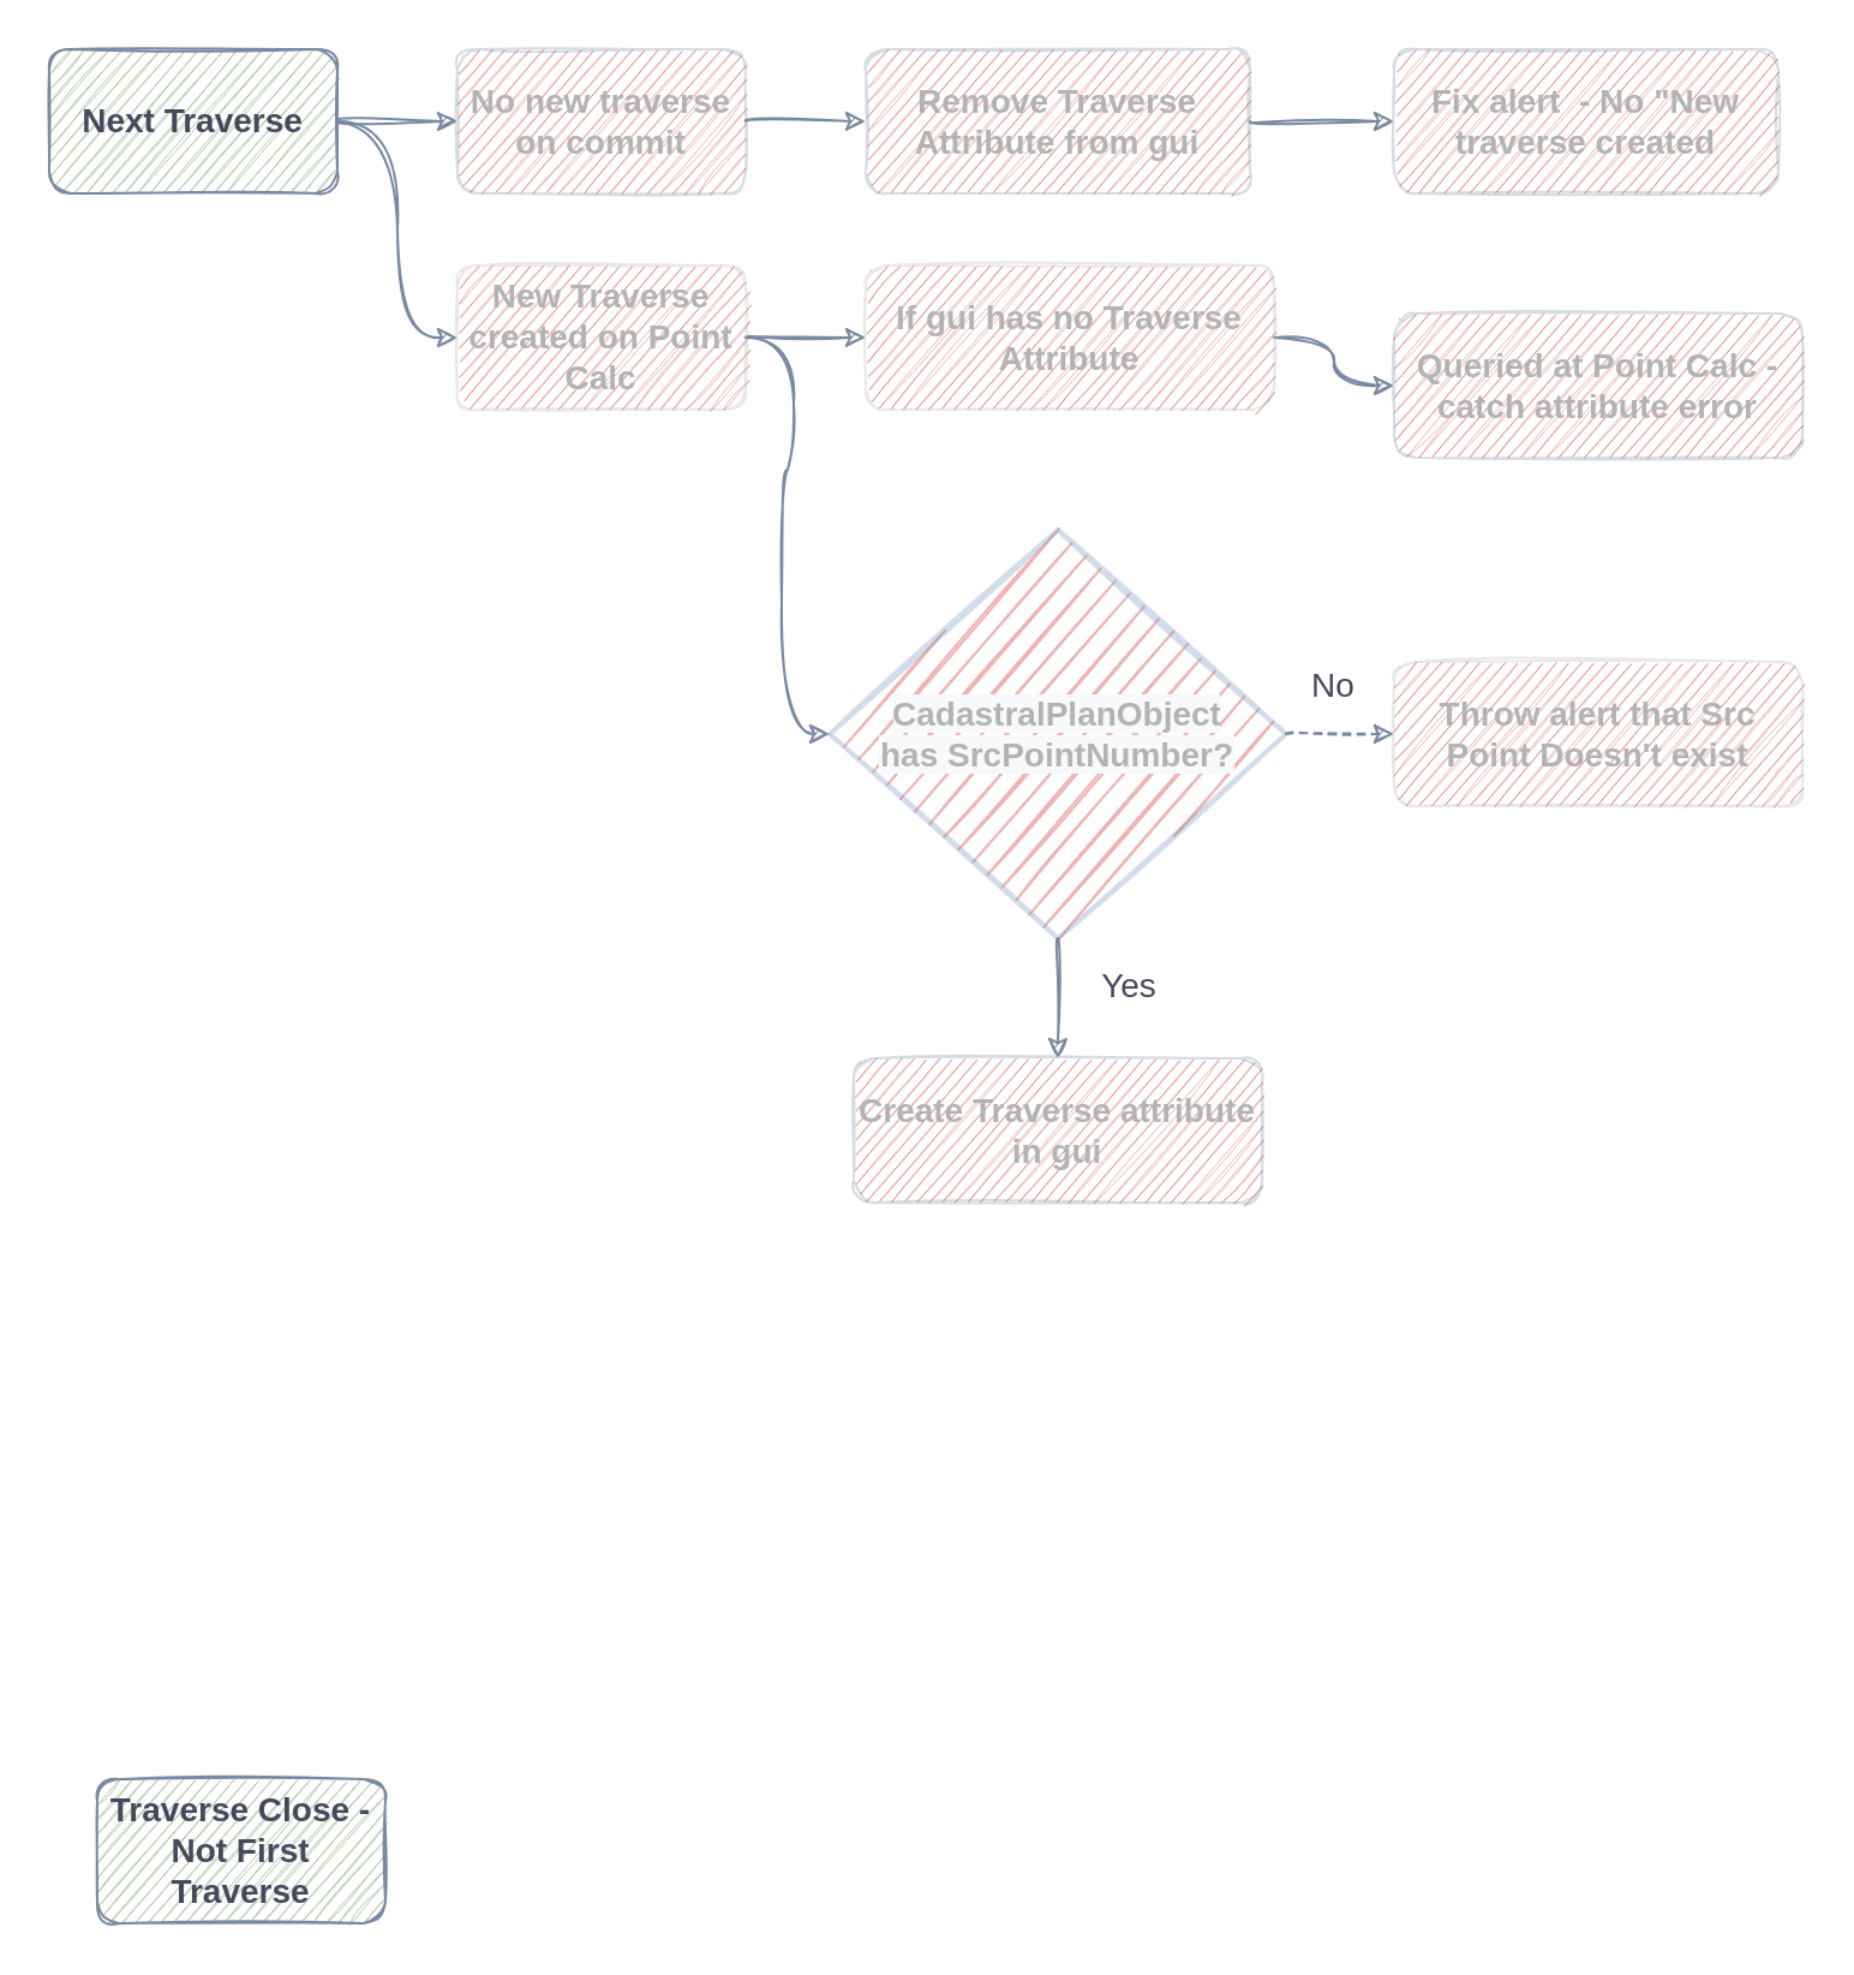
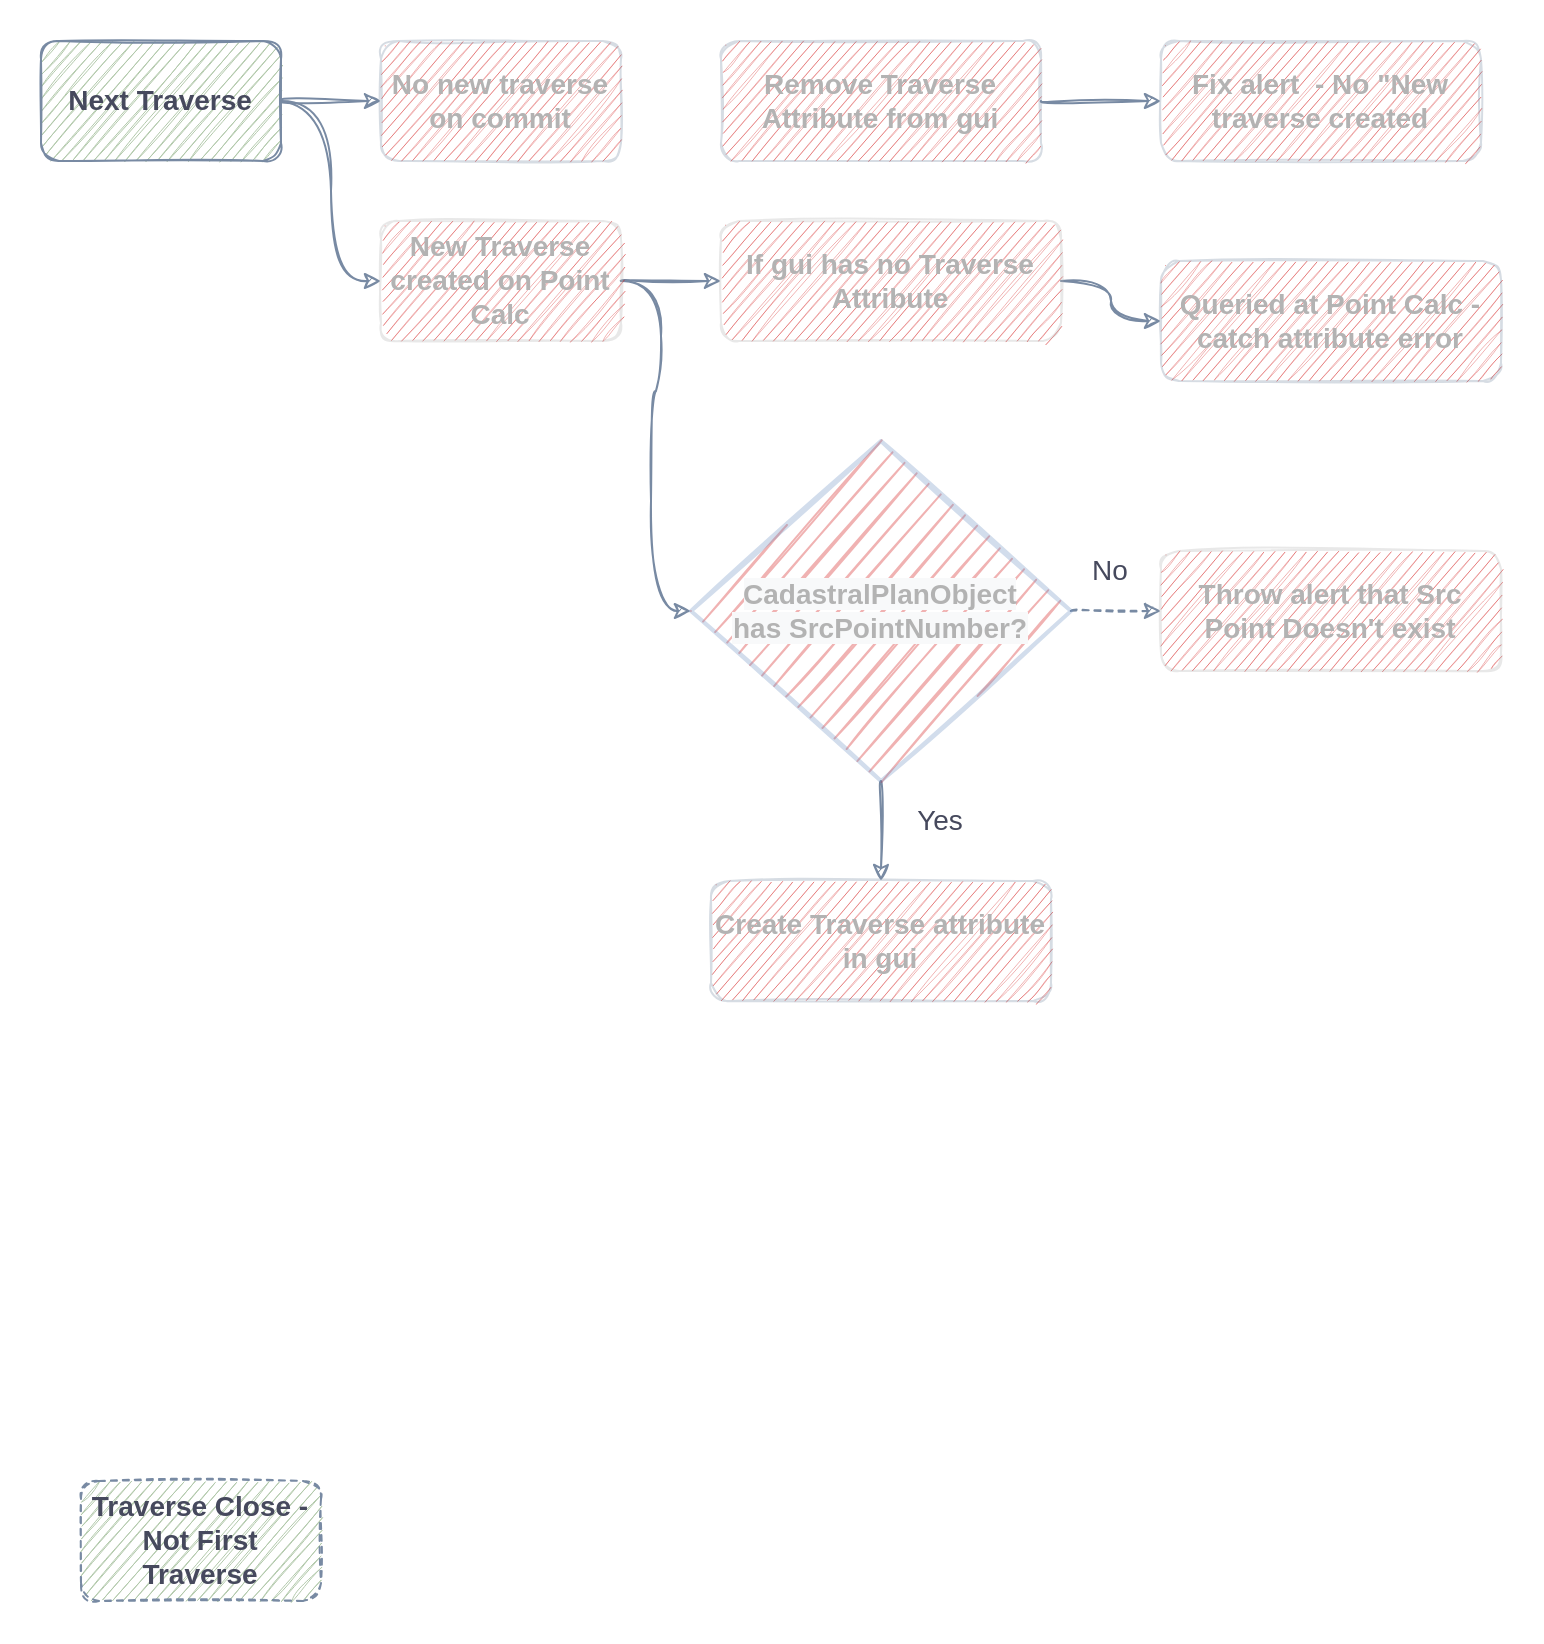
  <mxCell id="0" />
  <mxCell id="1" parent="0" />
  <mxCell id="2" style="edgeStyle=orthogonalEdgeStyle;curved=1;rounded=1;sketch=1;orthogonalLoop=1;jettySize=auto;html=1;exitX=1;exitY=0.5;exitDx=0;exitDy=0;entryX=0;entryY=0.5;entryDx=0;entryDy=0;strokeColor=#788AA3;fillColor=#B2C9AB;fontSize=14;fontColor=#46495D;" edge="1" parent="1" source="4" target="6"><mxGeometry relative="1" as="geometry" /></mxCell>
  <mxCell id="3" style="edgeStyle=orthogonalEdgeStyle;curved=1;rounded=1;sketch=1;orthogonalLoop=1;jettySize=auto;html=1;exitX=1;exitY=0.5;exitDx=0;exitDy=0;entryX=0;entryY=0.5;entryDx=0;entryDy=0;strokeColor=#788AA3;fillColor=#B2C9AB;fontSize=14;fontColor=#46495D;" edge="1" parent="1" source="4" target="9"><mxGeometry relative="1" as="geometry" /></mxCell>
  <mxCell id="4" value="Next Traverse" style="rounded=1;whiteSpace=wrap;html=1;fillColor=#B2C9AB;strokeColor=#788AA3;fontColor=#46495D;sketch=1;fontSize=14;fontStyle=1" vertex="1" parent="1"><mxGeometry x="20" y="20" width="120" height="60" as="geometry" /></mxCell>
- <mxCell id="5" style="edgeStyle=orthogonalEdgeStyle;curved=1;rounded=1;sketch=1;orthogonalLoop=1;jettySize=auto;html=1;exitX=1;exitY=0.5;exitDx=0;exitDy=0;entryX=0;entryY=0.5;entryDx=0;entryDy=0;strokeColor=#788AA3;fillColor=#B2C9AB;fontSize=14;fontColor=#46495D;" edge="1" parent="1" source="6" target="11"><mxGeometry relative="1" as="geometry" /></mxCell>
  <mxCell id="6" value="No new traverse on commit" style="rounded=1;whiteSpace=wrap;html=1;strokeColor=#788AA3;sketch=1;fontSize=14;fontStyle=1;fillColor=#CC0000;opacity=30;fontColor=#B3B3B3;" vertex="1" parent="1"><mxGeometry x="190" y="20" width="120" height="60" as="geometry" /></mxCell>
  <mxCell id="7" style="edgeStyle=orthogonalEdgeStyle;curved=1;rounded=1;sketch=1;orthogonalLoop=1;jettySize=auto;html=1;exitX=1;exitY=0.5;exitDx=0;exitDy=0;entryX=0;entryY=0.5;entryDx=0;entryDy=0;strokeColor=#788AA3;fillColor=#B2C9AB;fontSize=14;fontColor=#46495D;" edge="1" parent="1" source="9" target="13"><mxGeometry relative="1" as="geometry" /></mxCell>
  <mxCell id="8" style="edgeStyle=orthogonalEdgeStyle;curved=1;rounded=1;sketch=1;orthogonalLoop=1;jettySize=auto;html=1;exitX=1;exitY=0.5;exitDx=0;exitDy=0;entryX=0;entryY=0.5;entryDx=0;entryDy=0;entryPerimeter=0;strokeColor=#788AA3;fillColor=#B2C9AB;fontSize=14;fontColor=#46495D;" edge="1" parent="1" source="9" target="17"><mxGeometry relative="1" as="geometry" /></mxCell>
  <mxCell id="9" value="New Traverse created on Point Calc" style="rounded=1;whiteSpace=wrap;html=1;sketch=1;fontSize=14;fontStyle=1;fillColor=#CC0000;strokeColor=#B3B3B3;opacity=30;fontColor=#B3B3B3;" vertex="1" parent="1"><mxGeometry x="190" y="110" width="120" height="60" as="geometry" /></mxCell>
  <mxCell id="10" style="edgeStyle=orthogonalEdgeStyle;curved=1;rounded=1;sketch=1;orthogonalLoop=1;jettySize=auto;html=1;exitX=1;exitY=0.5;exitDx=0;exitDy=0;entryX=0;entryY=0.5;entryDx=0;entryDy=0;strokeColor=#788AA3;fillColor=#B2C9AB;fontSize=14;fontColor=#46495D;" edge="1" parent="1" source="11" target="22"><mxGeometry relative="1" as="geometry" /></mxCell>
  <mxCell id="11" value="Remove Traverse Attribute from gui" style="rounded=1;whiteSpace=wrap;html=1;strokeColor=#788AA3;sketch=1;fontSize=14;fontStyle=1;fillColor=#CC0000;opacity=30;fontColor=#B3B3B3;" vertex="1" parent="1"><mxGeometry x="360" y="20" width="160" height="60" as="geometry" /></mxCell>
  <mxCell id="12" style="edgeStyle=orthogonalEdgeStyle;curved=1;rounded=1;sketch=1;orthogonalLoop=1;jettySize=auto;html=1;exitX=1;exitY=0.5;exitDx=0;exitDy=0;entryX=0;entryY=0.5;entryDx=0;entryDy=0;strokeColor=#788AA3;fillColor=#B2C9AB;fontSize=14;fontColor=#46495D;" edge="1" parent="1" source="13" target="14"><mxGeometry relative="1" as="geometry" /></mxCell>
  <mxCell id="13" value="If gui has no Traverse Attribute" style="rounded=1;whiteSpace=wrap;html=1;sketch=1;fontSize=14;fontStyle=1;fillColor=#CC0000;strokeColor=#B3B3B3;opacity=30;fontColor=#B3B3B3;" vertex="1" parent="1"><mxGeometry x="360" y="110" width="170" height="60" as="geometry" /></mxCell>
  <mxCell id="14" value="Queried at Point Calc - catch attribute error" style="rounded=1;whiteSpace=wrap;html=1;strokeColor=#788AA3;sketch=1;fontSize=14;fontStyle=1;fontColor=#B3B3B3;fillColor=#CC0000;opacity=30;" vertex="1" parent="1"><mxGeometry x="580" y="130" width="170" height="60" as="geometry" /></mxCell>
  <mxCell id="15" style="edgeStyle=orthogonalEdgeStyle;curved=1;rounded=1;sketch=1;orthogonalLoop=1;jettySize=auto;html=1;exitX=1;exitY=0.5;exitDx=0;exitDy=0;exitPerimeter=0;entryX=0;entryY=0.5;entryDx=0;entryDy=0;strokeColor=#788AA3;fillColor=#B2C9AB;fontSize=14;fontColor=#46495D;dashed=1;" edge="1" parent="1" source="17" target="18"><mxGeometry relative="1" as="geometry" /></mxCell>
  <mxCell id="16" style="edgeStyle=orthogonalEdgeStyle;curved=1;rounded=1;sketch=1;orthogonalLoop=1;jettySize=auto;html=1;exitX=0.5;exitY=1;exitDx=0;exitDy=0;exitPerimeter=0;entryX=0.5;entryY=0;entryDx=0;entryDy=0;strokeColor=#788AA3;fillColor=#B2C9AB;fontSize=14;fontColor=#46495D;" edge="1" parent="1" source="17" target="20"><mxGeometry relative="1" as="geometry" /></mxCell>
  <mxCell id="17" value="&lt;span style=&quot;font-family: helvetica; font-size: 14px; font-style: normal; font-weight: 700; letter-spacing: normal; text-align: center; text-indent: 0px; text-transform: none; word-spacing: 0px; background-color: rgb(248, 249, 250); display: inline; float: none;&quot;&gt;CadastralPlanObject &lt;br&gt;has SrcPointNumber?&lt;/span&gt;" style="strokeWidth=2;html=1;shape=mxgraph.flowchart.decision;whiteSpace=wrap;rounded=0;sketch=1;fontSize=14;verticalAlign=middle;strokeColor=#6c8ebf;fontColor=#B3B3B3;fillColor=#CC0000;opacity=30;" vertex="1" parent="1"><mxGeometry x="345" y="220" width="190" height="170" as="geometry" /></mxCell>
  <mxCell id="18" value="Throw alert that Src Point Doesn't exist" style="rounded=1;whiteSpace=wrap;html=1;sketch=1;fontSize=14;fontStyle=1;fillColor=#CC0000;strokeColor=#B3B3B3;opacity=30;fontColor=#B3B3B3;" vertex="1" parent="1"><mxGeometry x="580" y="275" width="170" height="60" as="geometry" /></mxCell>
  <mxCell id="19" value="No" style="text;html=1;strokeColor=none;fillColor=none;align=center;verticalAlign=middle;whiteSpace=wrap;rounded=0;sketch=1;fontSize=14;fontColor=#46495D;" vertex="1" parent="1"><mxGeometry x="535" y="275" width="40" height="20" as="geometry" /></mxCell>
  <mxCell id="20" value="Create Traverse attribute in gui" style="rounded=1;whiteSpace=wrap;html=1;strokeColor=#788AA3;sketch=1;fontSize=14;fontStyle=1;fontColor=#B3B3B3;fillColor=#CC0000;opacity=30;" vertex="1" parent="1"><mxGeometry x="355" y="440" width="170" height="60" as="geometry" /></mxCell>
  <mxCell id="21" value="Yes" style="text;html=1;strokeColor=none;fillColor=none;align=center;verticalAlign=middle;whiteSpace=wrap;rounded=0;sketch=1;fontSize=14;fontColor=#46495D;" vertex="1" parent="1"><mxGeometry x="450" y="400" width="40" height="20" as="geometry" /></mxCell>
  <mxCell id="22" value="Fix alert&amp;nbsp; - No &quot;New traverse created" style="rounded=1;whiteSpace=wrap;html=1;strokeColor=#788AA3;sketch=1;fontSize=14;fontStyle=1;fillColor=#CC0000;opacity=30;fontColor=#B3B3B3;" vertex="1" parent="1"><mxGeometry x="580" y="20" width="160" height="60" as="geometry" /></mxCell>
- <mxCell id="23" value="Traverse Close - Not First Traverse" style="rounded=1;whiteSpace=wrap;html=1;fillColor=#B2C9AB;strokeColor=#788AA3;fontColor=#46495D;sketch=1;fontSize=14;fontStyle=1" vertex="1" parent="1"><mxGeometry x="40" y="740" width="120" height="60" as="geometry" /></mxCell>
+ <mxCell id="23" value="Traverse Close - Not First Traverse" style="rounded=1;whiteSpace=wrap;html=1;fillColor=#B2C9AB;strokeColor=#788AA3;fontColor=#46495D;sketch=1;fontSize=14;fontStyle=1;dashed=1;" vertex="1" parent="1"><mxGeometry x="40" y="740" width="120" height="60" as="geometry" /></mxCell>
